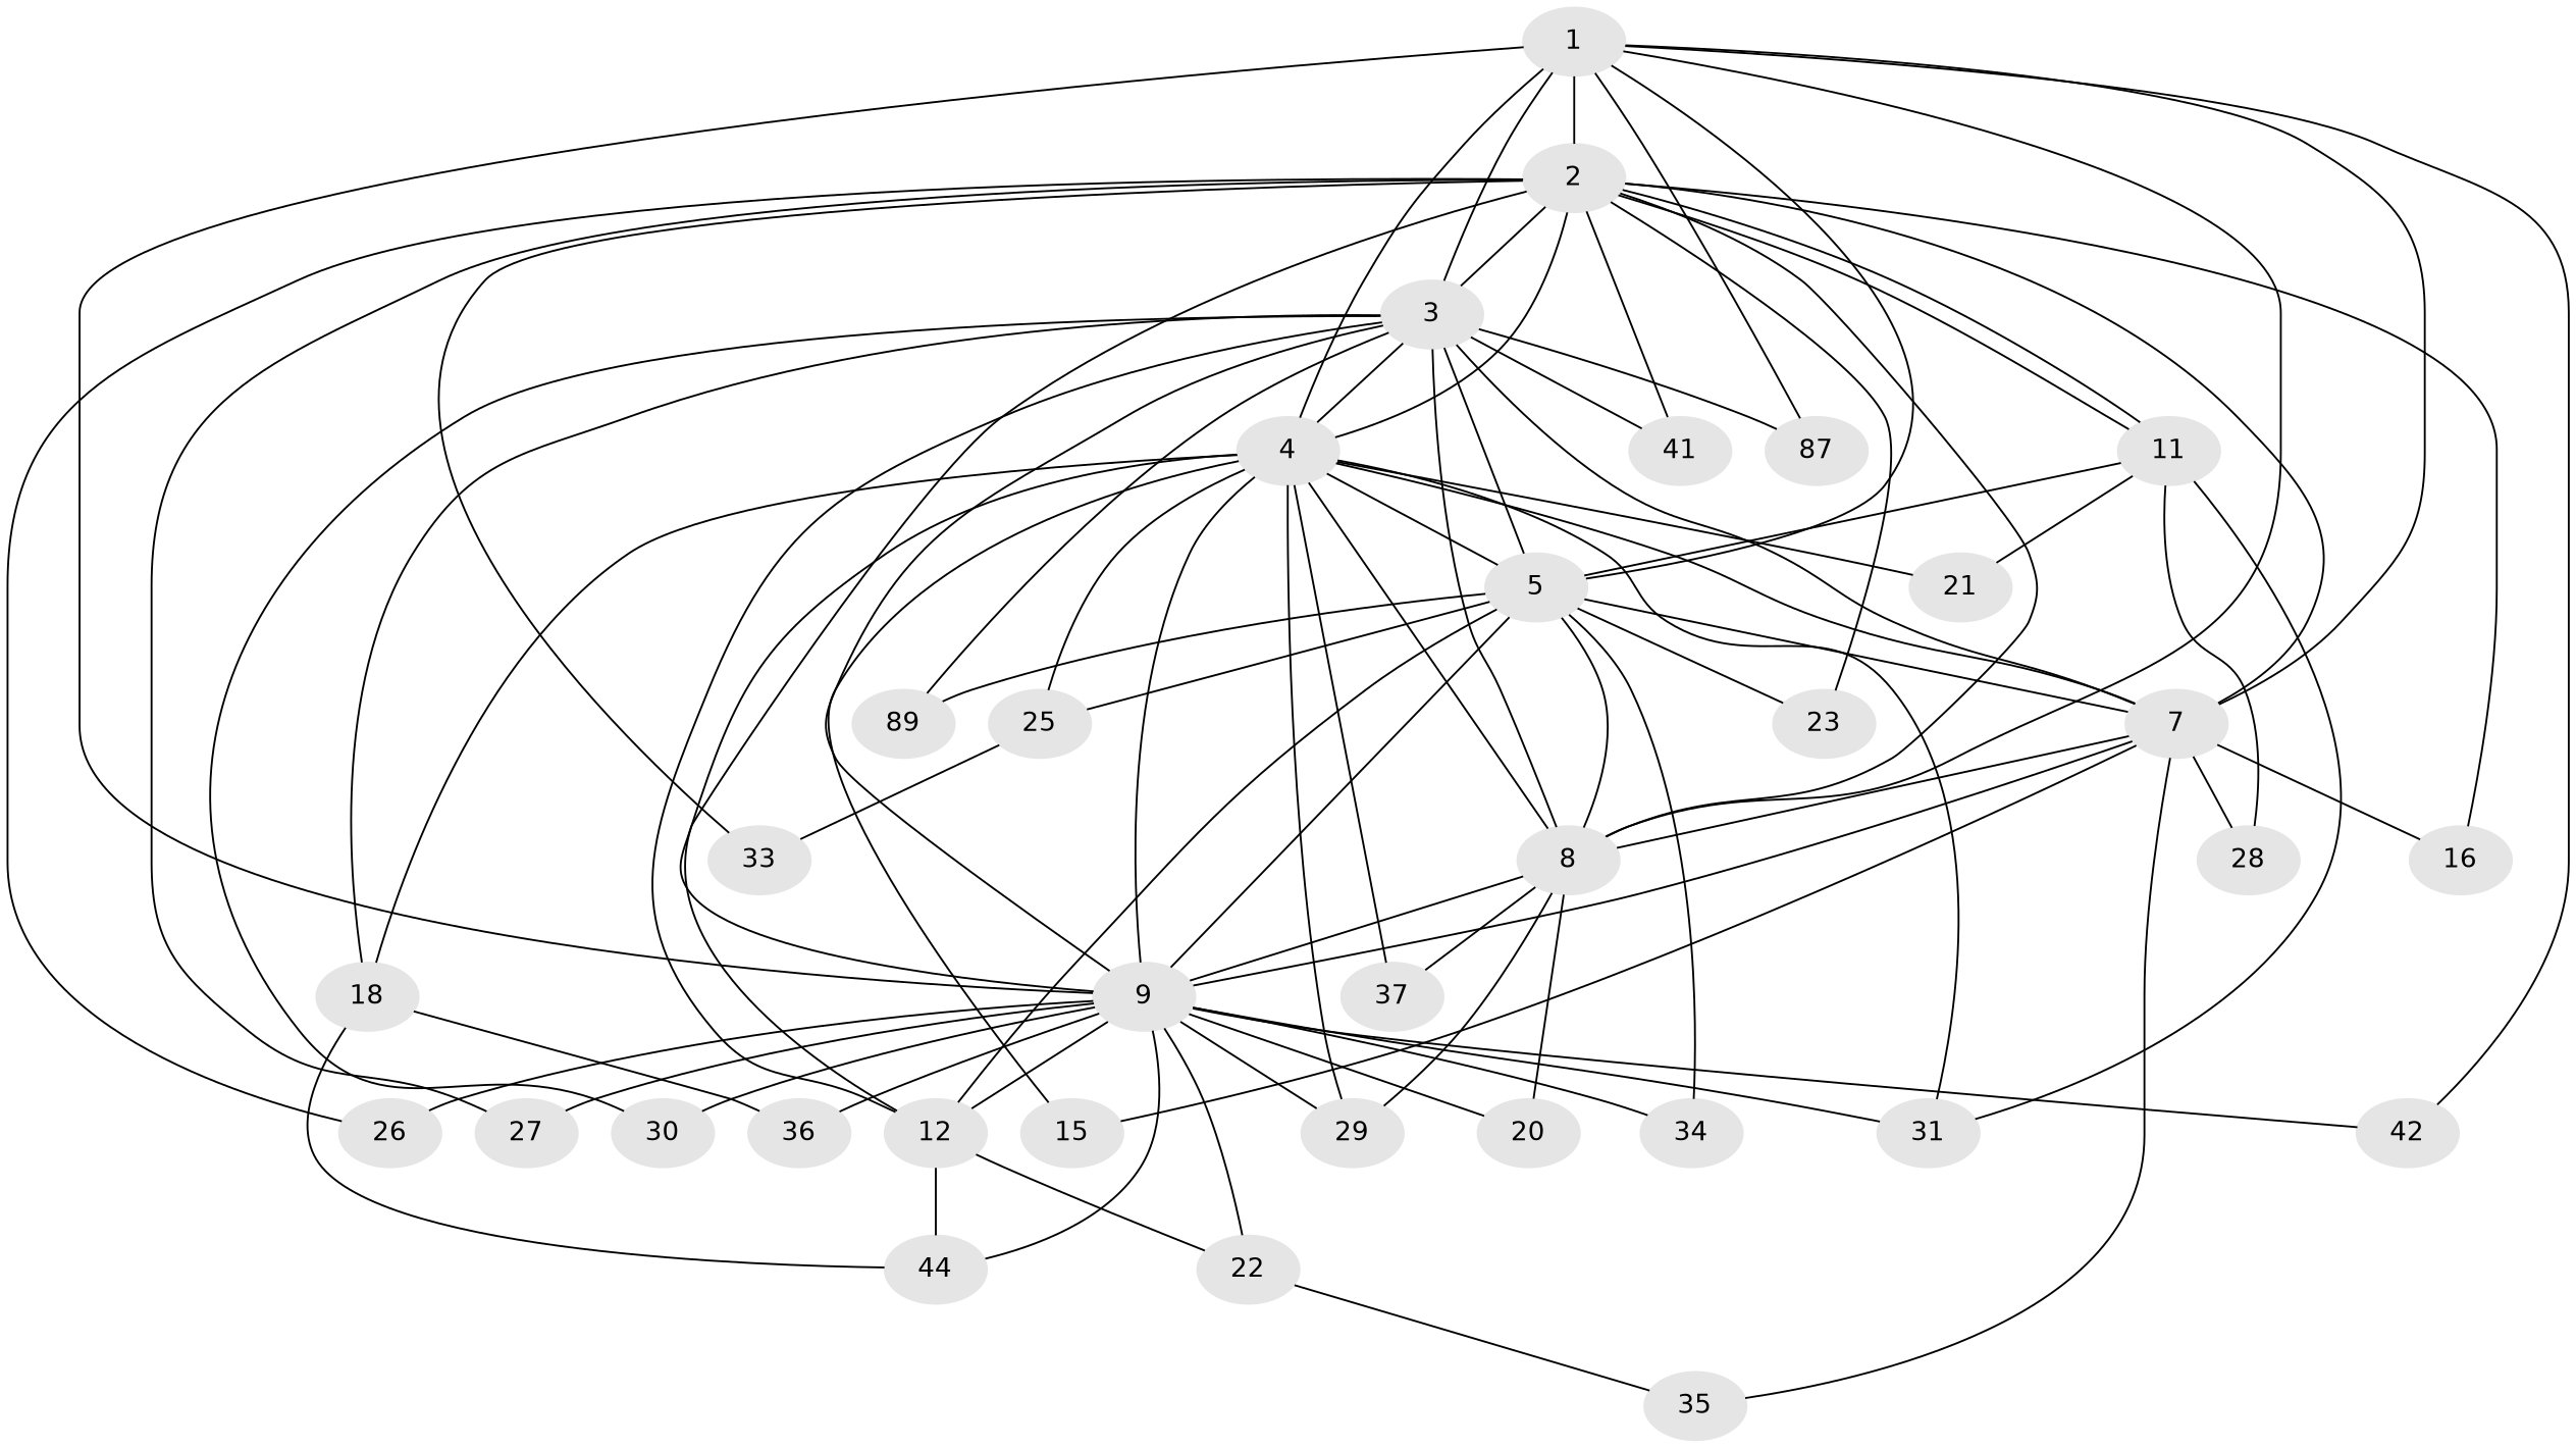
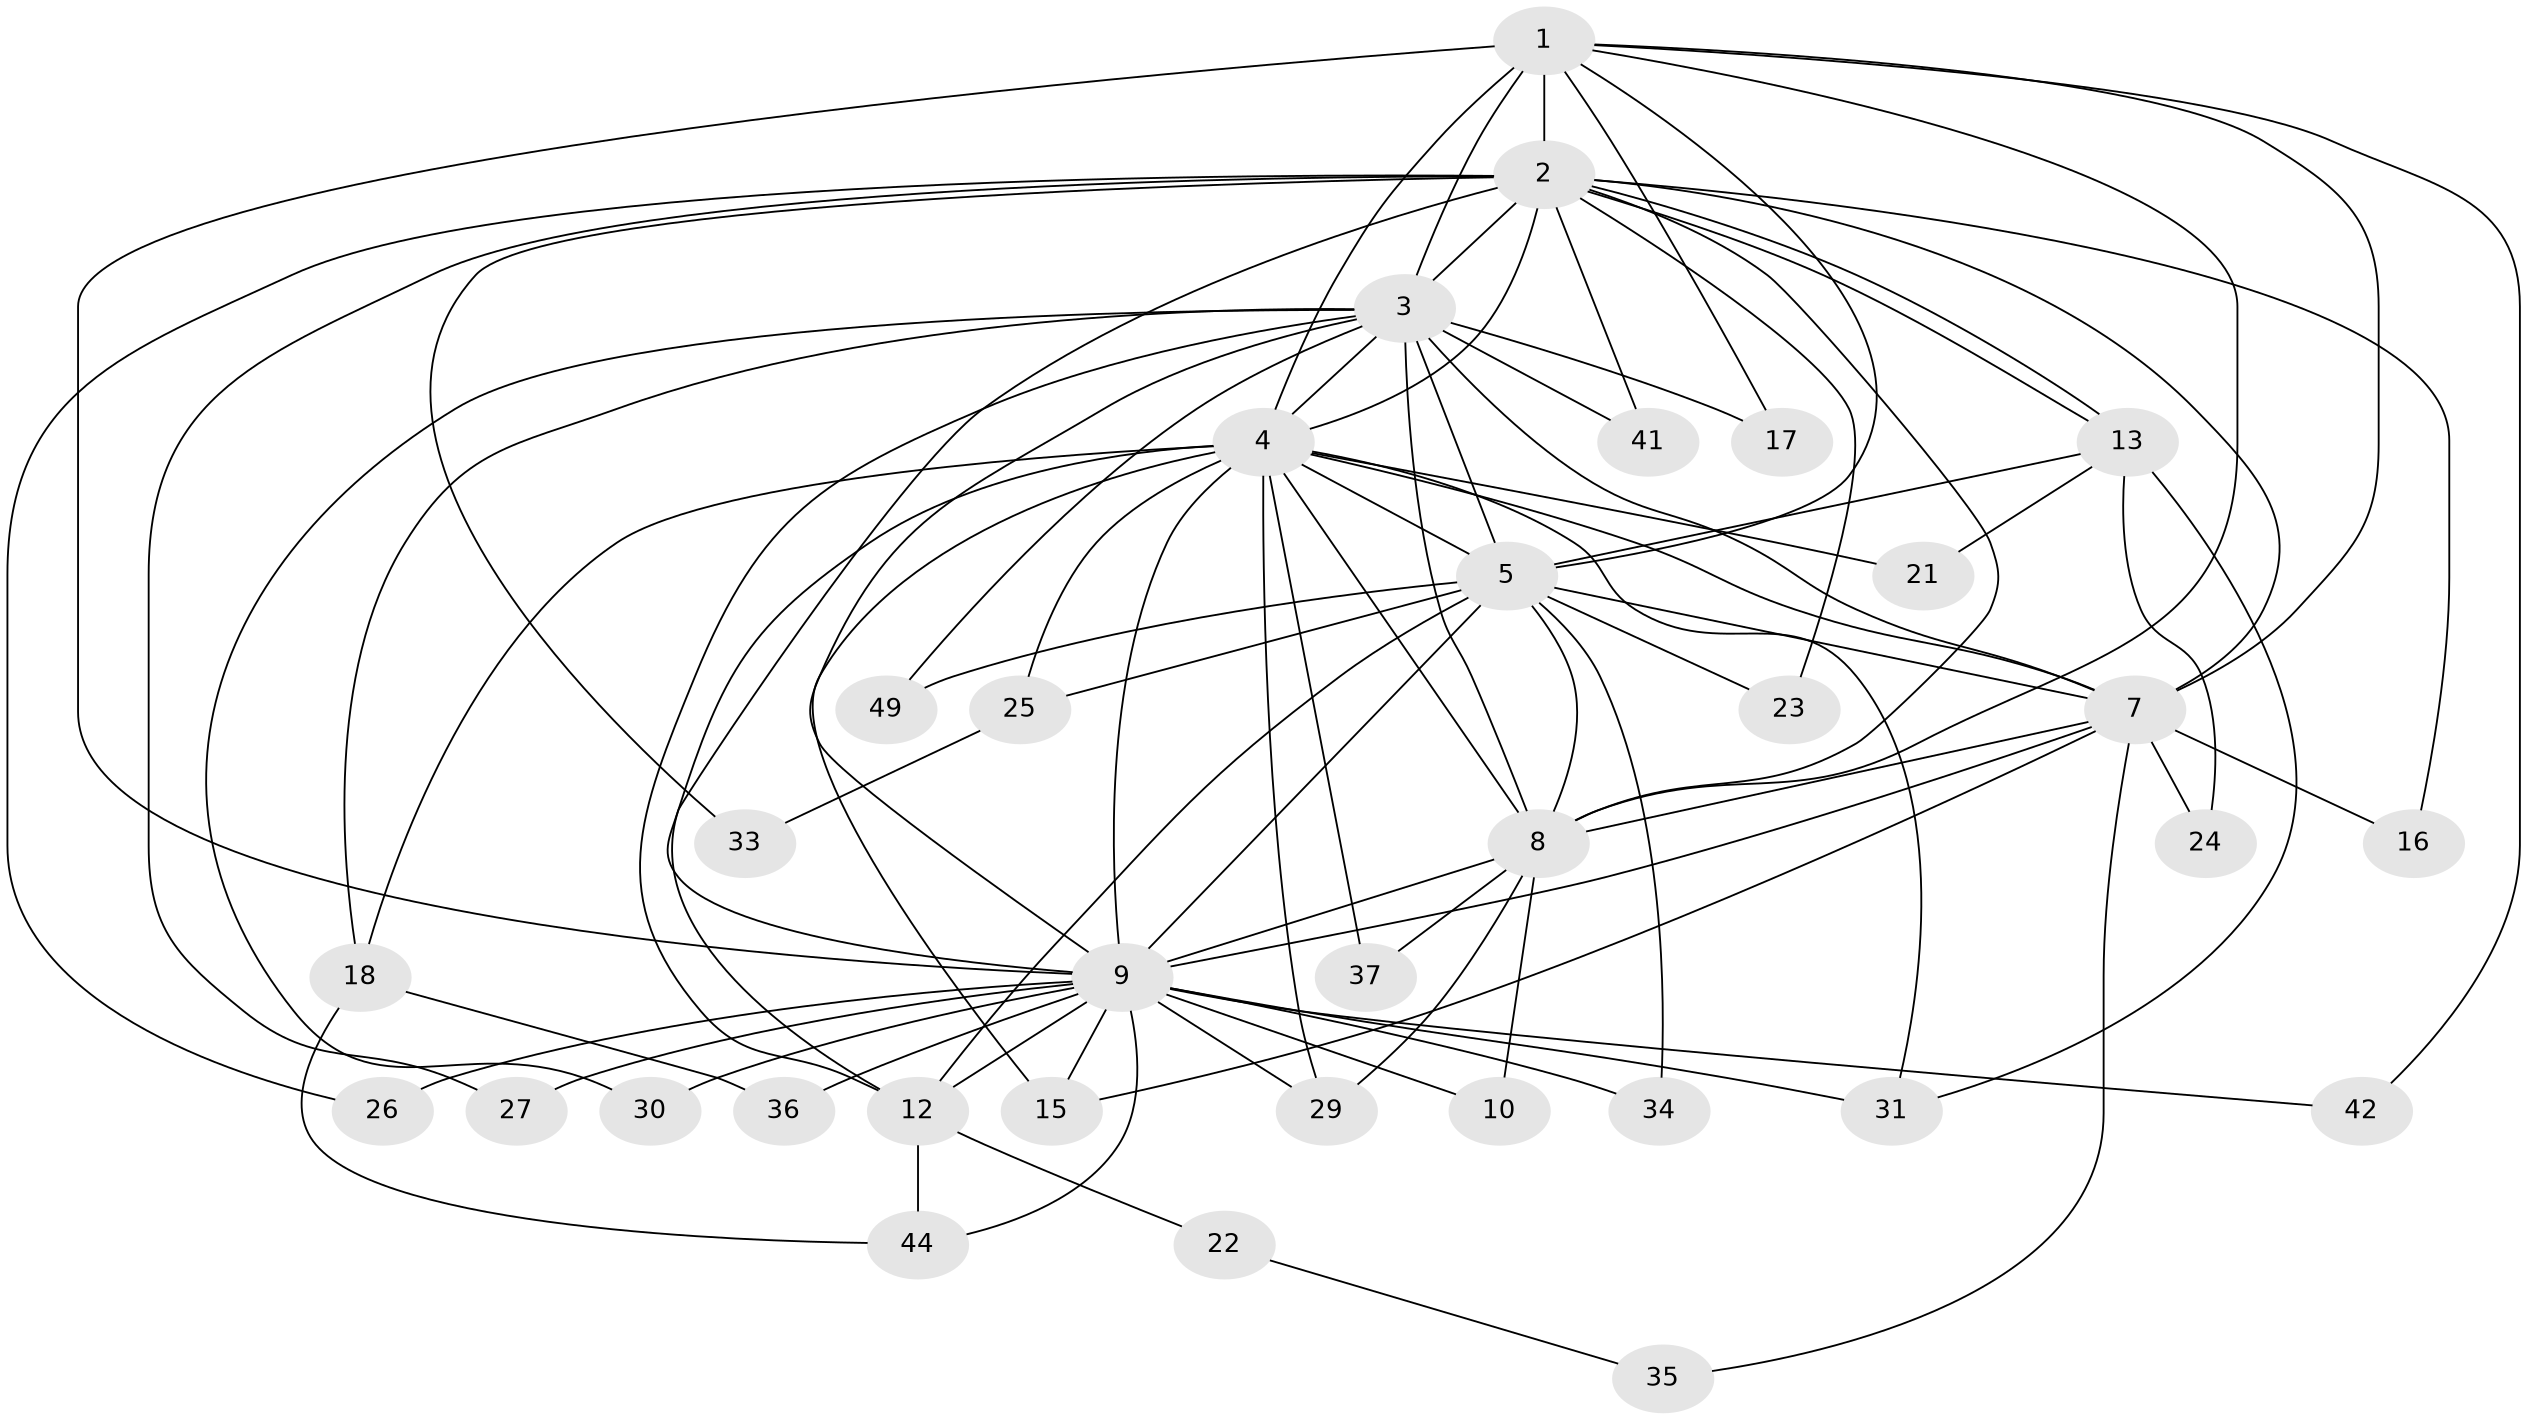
  graph {
    fontname="DejaVu Sans"
    node [color=gray90 fontname="DejaVu Sans" style=filled]
    edge [fontname="DejaVu Sans"]
    1 [super="+38"]
    2 [super="+14"]
    3 [super="+6"]
    4 [super="+39"]
    5 [super="+19"]
    7 [super="+45"]
    8 [super="+13"]
    9 [super="+10"]
-   17 [label=87]
+   17
    42
-   11 [super="+50"]
+   11 [super="+50" label=13]
    16
    23
    26
    27
    33
    41
    12 [super="+24"]
    18 [super="+47"]
    30
-   49 [label=89]
+   49
    15
    21
    25
    29 [super="+40"]
    31
    37
    34
-   28
+   28 [label=24]
    35
-   20 [super="+32"]
+   20 [super="+32" label=10]
    22
    36 [super="+48"]
    44 [super="+46"]
    1 -- 2
    1 -- 3 [weight=3]
    1 -- 4
    1 -- 5 [weight=2]
    1 -- 7
    1 -- 8
    1 -- 9 [weight=2]
    1 -- 17
    1 -- 42
    2 -- 3 [weight=2]
    2 -- 4
    2 -- 7 [weight=2]
    2 -- 8
    2 -- 9 [weight=2]
    2 -- 11
    2 -- 11
    2 -- 16
    2 -- 23
    2 -- 26
    2 -- 27
    2 -- 33
    2 -- 41
    3 -- 4 [weight=2]
    3 -- 5 [weight=2]
    3 -- 7 [weight=2]
    3 -- 8 [weight=2]
    3 -- 9 [weight=4]
    3 -- 17
    3 -- 41
    3 -- 12
    3 -- 18
    3 -- 30
    3 -- 49
    4 -- 5
    4 -- 7
    4 -- 8
    4 -- 9 [weight=2]
    4 -- 12
    4 -- 18
    4 -- 15
    4 -- 21
    4 -- 25
    4 -- 29
    4 -- 31
    4 -- 37
    5 -- 7
    5 -- 8
    5 -- 9 [weight=2]
    5 -- 23
    5 -- 12
    5 -- 49
    5 -- 25
    5 -- 34
    7 -- 8
    7 -- 9 [weight=2]
    7 -- 16
    7 -- 15
    7 -- 28
    7 -- 35
    8 -- 9 [weight=3]
    8 -- 29
    8 -- 37
    8 -- 20
    9 -- 42
    9 -- 26
    9 -- 27
    9 -- 12
    9 -- 30
    9 -- 29
    9 -- 31
    9 -- 34
    9 -- 20
-   9 -- 22
+   9 -- 15
    9 -- 36 [weight=2]
    9 -- 44
    11 -- 5
    11 -- 21
    11 -- 31
    11 -- 28
    12 -- 22
    12 -- 44 [weight=2]
    18 -- 36
    18 -- 44
    25 -- 33
    22 -- 35
  }
